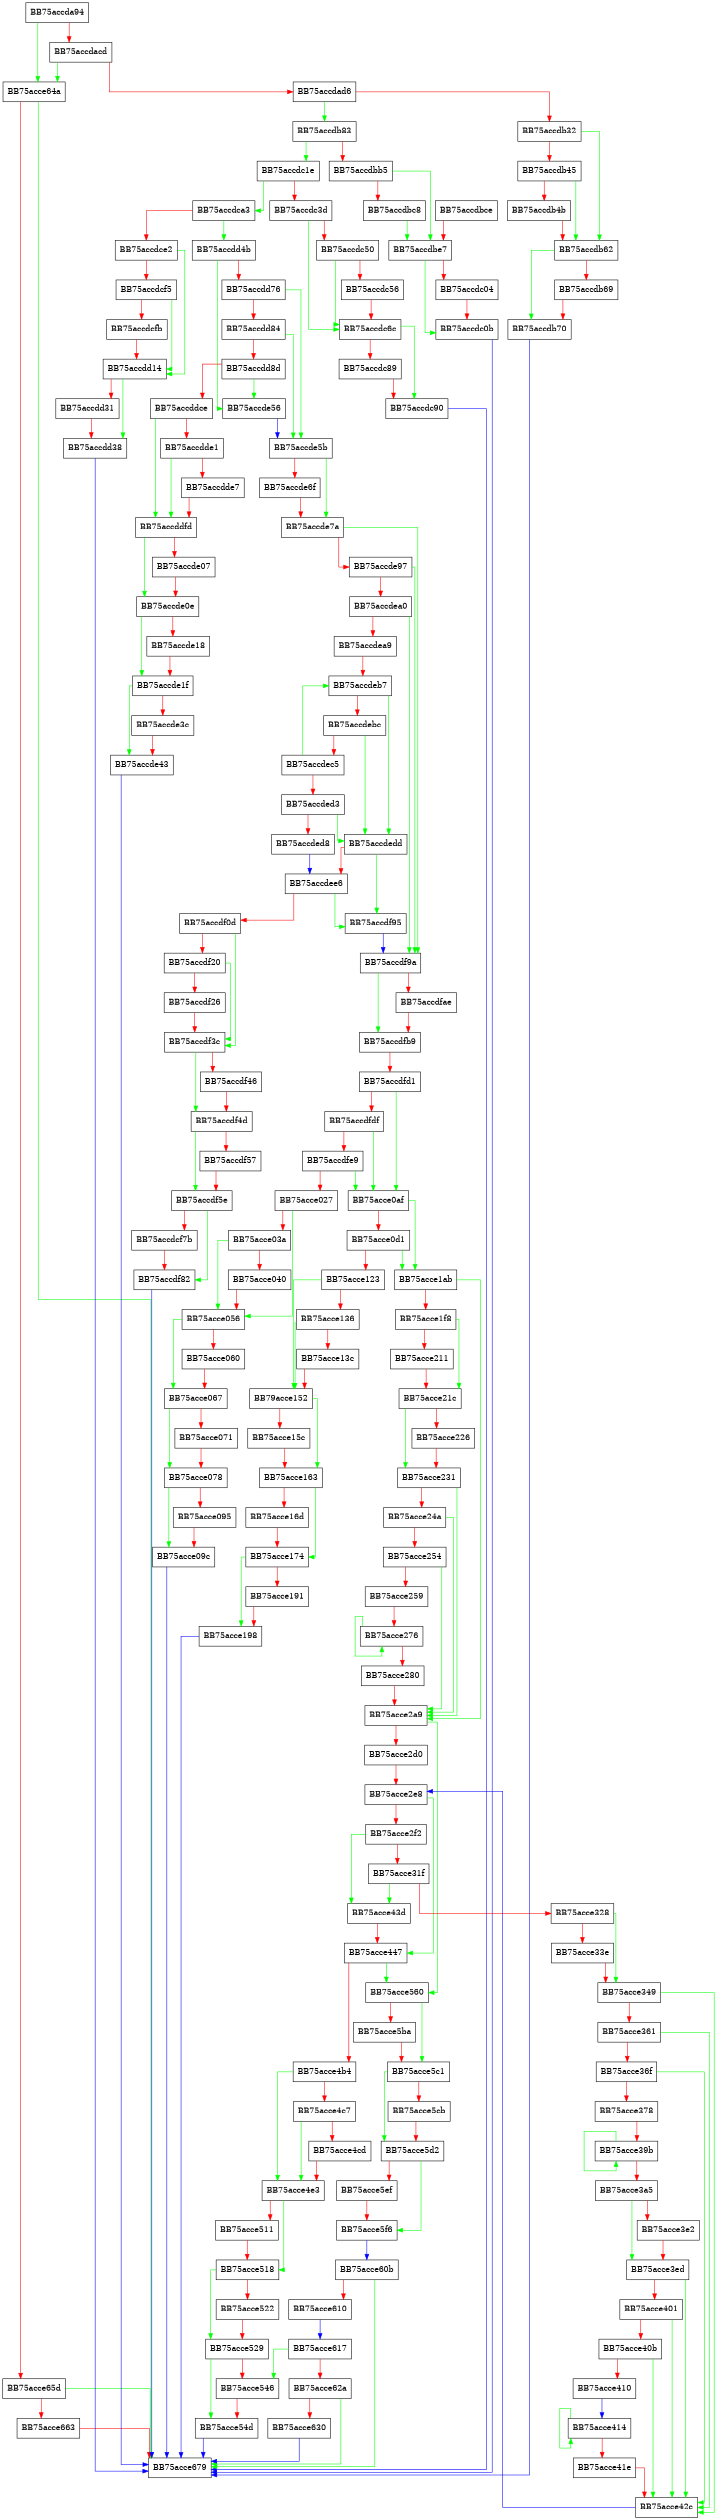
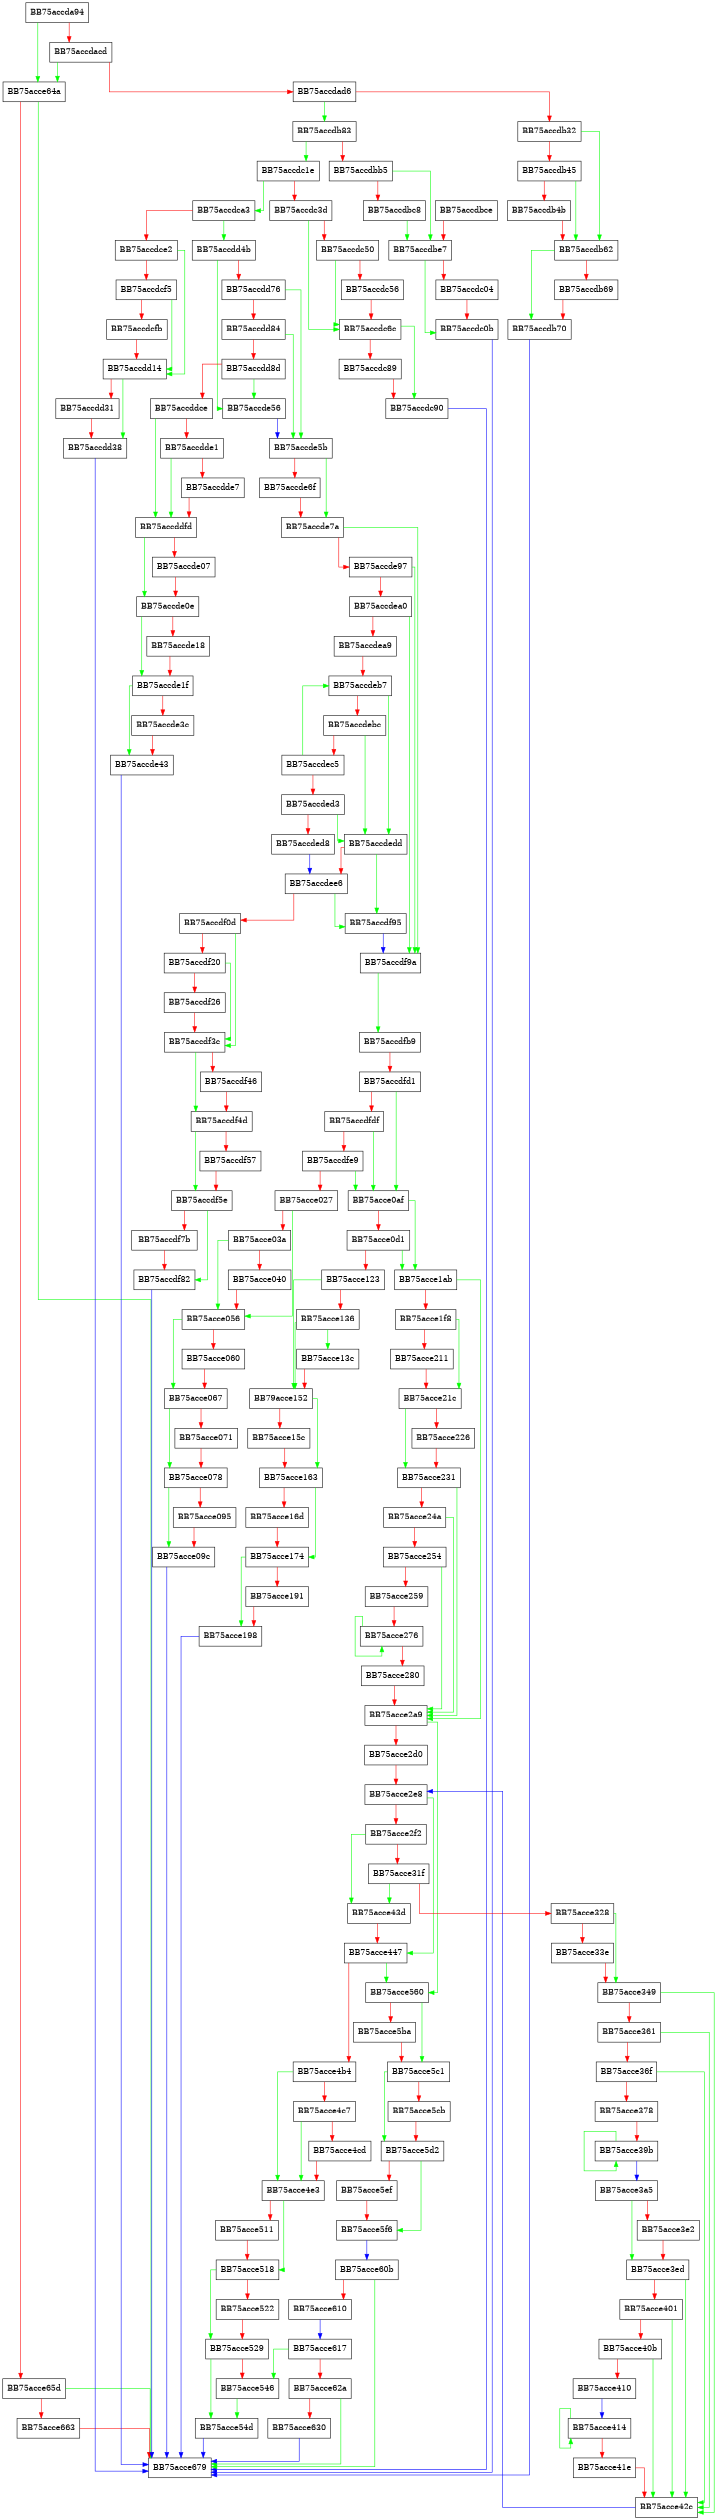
  digraph {
    splines=ortho
    node [shape=box]
    edge [color=red]
    BB75accda94
    BB75acce64a
    BB75accdacd
    BB75acce679
    BB75acce65d
    BB75accdad6
    BB75acce663
    BB75accdb83
    BB75accdb32
    BB75accdc1e
    BB75accdbb5
    BB75accdb62
    BB75accdb45
    BB75accdca3
    BB75accdc3d
    BB75accdbe7
    BB75accdbc8
    BB75accdb70
    BB75accdb69
    BB75accdb4b
    BB75accdd4b
    BB75accdce2
    BB75accdc6c
    BB75accdc50
    BB75accdc0b
    BB75accdc04
    BB75accdbce
    BB75accde56
    BB75accdd76
    BB75accdd14
    BB75accdcf5
    BB75accdc90
    BB75accdc89
    BB75accdc56
    BB75accde5b
    BB75accdd84
    BB75accdd38
    BB75accdd31
    BB75accdcfb
    BB75accde7a
    BB75accde6f
    BB75accdd8d
    BB75accdf9a
    BB75accde97
    BB75accddce
    BB75accddfd
    BB75accdde1
    BB75accde0e
    BB75accde07
    BB75accdde7
    BB75accde1f
    BB75accde18
    BB75accde43
    BB75accde3c
    BB75accdfb9
-   BB75accdfae
    BB75accdea0
    BB75accdfd1
    BB75accdea9
    BB75accdeb7
    BB75accdedd
    BB75accdebc
    BB75accdee6
    BB75accdf95
    BB75accdec5
    BB75accdf0d
    BB75accded3
    BB75accded8
    BB75accdf3c
    BB75accdf20
    BB75accdf4d
    BB75accdf46
    BB75accdf26
    BB75accdf5e
    BB75accdf57
    BB75accdf82
-   BB75accdf7b [label=BB75accdcf7b]
+   BB75accdf7b
    BB75acce0af
    BB75acce1ab
    BB75acce0d1
    BB75accdfdf
    BB75acce2a9
    BB75acce1f8
    BB75acce123
    BB75accdfe9
    BB75acce027
    BB75acce056
    BB75acce03a
    BB75acce067
    BB75acce060
    BB75acce040
    BB75acce078
    BB75acce071
    BB75acce09c
    BB75acce095
    BB75acce560
    BB75acce2d0
    BB75acce21c
    BB75acce211
    n100 [label=BB79acce152]
    BB75acce136
    BB75acce163
    BB75acce15c
    BB75acce13c
    BB75acce174
    BB75acce16d
    BB75acce198
    BB75acce191
    BB75acce5c1
    BB75acce5ba
    BB75acce2e8
    BB75acce231
    BB75acce226
    BB75acce24a
    BB75acce254
    BB75acce259
    BB75acce276
    BB75acce280
    BB75acce5d2
    BB75acce5cb
    BB75acce447
    BB75acce2f2
    BB75acce4b4
    BB75acce43d
    BB75acce31f
    BB75acce4e3
    BB75acce4c7
    BB75acce328
    BB75acce349
    BB75acce33e
    BB75acce42c
    BB75acce361
    BB75acce36f
    BB75acce378
    BB75acce39b
    BB75acce3a5
    BB75acce3ed
    BB75acce3e2
    BB75acce401
    BB75acce40b
    BB75acce410
    BB75acce414
    BB75acce41e
    BB75acce518
    BB75acce511
    BB75acce4cd
    BB75acce529
    BB75acce522
    BB75acce54d
    BB75acce546
    BB75acce5f6
    BB75acce5ef
    BB75acce60b
    BB75acce610
    BB75acce617
    BB75acce62a
    BB75acce630
    BB75accda94 -> BB75acce64a [color=green]
    BB75accda94 -> BB75accdacd
    BB75acce64a -> BB75acce679 [color=green]
    BB75acce64a -> BB75acce65d
    BB75accdacd -> BB75acce64a [color=green]
    BB75accdacd -> BB75accdad6
    BB75acce65d -> BB75acce679 [color=green]
    BB75acce65d -> BB75acce663
    BB75accdad6 -> BB75accdb83 [color=green]
    BB75accdad6 -> BB75accdb32
    BB75acce663 -> BB75acce679
    BB75accdb83 -> BB75accdc1e [color=green]
    BB75accdb83 -> BB75accdbb5
    BB75accdb32 -> BB75accdb62 [color=green]
    BB75accdb32 -> BB75accdb45
    BB75accdc1e -> BB75accdca3 [color=green]
    BB75accdc1e -> BB75accdc3d
    BB75accdbb5 -> BB75accdbe7 [color=green]
    BB75accdbb5 -> BB75accdbc8
    BB75accdb62 -> BB75accdb70 [color=green]
    BB75accdb62 -> BB75accdb69
    BB75accdb45 -> BB75accdb62 [color=green]
    BB75accdb45 -> BB75accdb4b
    BB75accdca3 -> BB75accdd4b [color=green]
    BB75accdca3 -> BB75accdce2
    BB75accdc3d -> BB75accdc6c [color=green]
    BB75accdc3d -> BB75accdc50
    BB75accdbe7 -> BB75accdc0b [color=green]
    BB75accdbe7 -> BB75accdc04
    BB75accdbc8 -> BB75accdbe7 [color=green]
    BB75accdb70 -> BB75acce679 [color=blue]
    BB75accdb69 -> BB75accdb70
    BB75accdb4b -> BB75accdb62
    BB75accdd4b -> BB75accde56 [color=green]
    BB75accdd4b -> BB75accdd76
    BB75accdce2 -> BB75accdd14 [color=green]
    BB75accdce2 -> BB75accdcf5
    BB75accdc6c -> BB75accdc90 [color=green]
    BB75accdc6c -> BB75accdc89
    BB75accdc50 -> BB75accdc6c [color=green]
    BB75accdc50 -> BB75accdc56
    BB75accdc0b -> BB75acce679 [color=blue]
    BB75accdc04 -> BB75accdc0b
    BB75accdbce -> BB75accdbe7
    BB75accde56 -> BB75accde5b [color=blue]
    BB75accdd76 -> BB75accde5b [color=green]
    BB75accdd76 -> BB75accdd84
    BB75accdd14 -> BB75accdd38 [color=green]
    BB75accdd14 -> BB75accdd31
    BB75accdcf5 -> BB75accdd14 [color=green]
    BB75accdcf5 -> BB75accdcfb
    BB75accdc90 -> BB75acce679 [color=blue]
    BB75accdc89 -> BB75accdc90
    BB75accdc56 -> BB75accdc6c
    BB75accde5b -> BB75accde7a [color=green]
    BB75accde5b -> BB75accde6f
    BB75accdd84 -> BB75accde5b [color=green]
    BB75accdd84 -> BB75accdd8d
    BB75accdd38 -> BB75acce679 [color=blue]
    BB75accdd31 -> BB75accdd38
    BB75accdcfb -> BB75accdd14
    BB75accde7a -> BB75accdf9a [color=green]
    BB75accde7a -> BB75accde97
    BB75accde6f -> BB75accde7a
    BB75accdd8d -> BB75accde56 [color=green]
    BB75accdd8d -> BB75accddce
    BB75accdf9a -> BB75accdfb9 [color=green]
-   BB75accdf9a -> BB75accdfae
    BB75accde97 -> BB75accdf9a [color=green]
    BB75accde97 -> BB75accdea0
    BB75accddce -> BB75accddfd [color=green]
    BB75accddce -> BB75accdde1
    BB75accddfd -> BB75accde0e [color=green]
    BB75accddfd -> BB75accde07
    BB75accdde1 -> BB75accddfd [color=green]
    BB75accdde1 -> BB75accdde7
    BB75accde0e -> BB75accde1f [color=green]
    BB75accde0e -> BB75accde18
    BB75accde07 -> BB75accde0e
    BB75accdde7 -> BB75accddfd
    BB75accde1f -> BB75accde43 [color=green]
    BB75accde1f -> BB75accde3c
    BB75accde18 -> BB75accde1f
    BB75accde43 -> BB75acce679 [color=blue]
    BB75accde3c -> BB75accde43
    BB75accdfb9 -> BB75accdfd1
-   BB75accdfae -> BB75accdfb9
    BB75accdea0 -> BB75accdf9a [color=green]
    BB75accdea0 -> BB75accdea9
    BB75accdfd1 -> BB75acce0af [color=green]
    BB75accdfd1 -> BB75accdfdf
    BB75accdea9 -> BB75accdeb7
    BB75accdeb7 -> BB75accdedd [color=green]
    BB75accdeb7 -> BB75accdebc
    BB75accdedd -> BB75accdee6
    BB75accdedd -> BB75accdf95 [color=green]
    BB75accdebc -> BB75accdedd [color=green]
    BB75accdebc -> BB75accdec5
    BB75accdee6 -> BB75accdf95 [color=green]
    BB75accdee6 -> BB75accdf0d
    BB75accdf95 -> BB75accdf9a [color=blue]
    BB75accdec5 -> BB75accdeb7 [color=green]
    BB75accdec5 -> BB75accded3
    BB75accdf0d -> BB75accdf3c [color=green]
    BB75accdf0d -> BB75accdf20
    BB75accded3 -> BB75accdedd [color=green]
    BB75accded3 -> BB75accded8
    BB75accded8 -> BB75accdee6 [color=blue]
    BB75accdf3c -> BB75accdf4d [color=green]
    BB75accdf3c -> BB75accdf46
    BB75accdf20 -> BB75accdf3c [color=green]
    BB75accdf20 -> BB75accdf26
    BB75accdf4d -> BB75accdf5e [color=green]
    BB75accdf4d -> BB75accdf57
    BB75accdf46 -> BB75accdf4d
    BB75accdf26 -> BB75accdf3c
    BB75accdf5e -> BB75accdf82 [color=green]
    BB75accdf5e -> BB75accdf7b
    BB75accdf57 -> BB75accdf5e
    BB75accdf82 -> BB75acce679 [color=blue]
    BB75accdf7b -> BB75accdf82
    BB75acce0af -> BB75acce1ab [color=green]
    BB75acce0af -> BB75acce0d1
    BB75acce1ab -> BB75acce2a9 [color=green]
    BB75acce1ab -> BB75acce1f8
    BB75acce0d1 -> BB75acce1ab [color=green]
    BB75acce0d1 -> BB75acce123
    BB75accdfdf -> BB75acce0af [color=green]
    BB75accdfdf -> BB75accdfe9
    BB75acce2a9 -> BB75acce560 [color=green]
    BB75acce2a9 -> BB75acce2d0
    BB75acce1f8 -> BB75acce21c [color=green]
    BB75acce1f8 -> BB75acce211
    BB75acce123 -> n100 [color=green]
    BB75acce123 -> BB75acce136
    BB75accdfe9 -> BB75acce0af [color=green]
    BB75accdfe9 -> BB75acce027
    BB75acce027 -> BB75acce056 [color=green]
    BB75acce027 -> BB75acce03a
    BB75acce056 -> BB75acce067 [color=green]
    BB75acce056 -> BB75acce060
    BB75acce03a -> BB75acce056 [color=green]
    BB75acce03a -> BB75acce040
    BB75acce067 -> BB75acce078 [color=green]
    BB75acce067 -> BB75acce071
    BB75acce060 -> BB75acce067
    BB75acce040 -> BB75acce056
    BB75acce078 -> BB75acce09c [color=green]
    BB75acce078 -> BB75acce095
    BB75acce071 -> BB75acce078
    BB75acce09c -> BB75acce679 [color=blue]
    BB75acce095 -> BB75acce09c
    BB75acce560 -> BB75acce5c1 [color=green]
    BB75acce560 -> BB75acce5ba
    BB75acce2d0 -> BB75acce2e8
    BB75acce21c -> BB75acce231 [color=green]
    BB75acce21c -> BB75acce226
    BB75acce211 -> BB75acce21c
    n100 -> BB75acce163 [color=green]
    n100 -> BB75acce15c
    BB75acce136 -> n100 [color=green]
-   BB75acce136 -> BB75acce13c
+   BB75acce136 -> BB75acce13c [color=green]
    BB75acce163 -> BB75acce174 [color=green]
    BB75acce163 -> BB75acce16d
    BB75acce15c -> BB75acce163
    BB75acce13c -> n100
    BB75acce174 -> BB75acce198 [color=green]
    BB75acce174 -> BB75acce191
    BB75acce16d -> BB75acce174
    BB75acce198 -> BB75acce679 [color=blue]
    BB75acce191 -> BB75acce198
    BB75acce5c1 -> BB75acce5d2 [color=green]
    BB75acce5c1 -> BB75acce5cb
    BB75acce5ba -> BB75acce5c1
    BB75acce2e8 -> BB75acce447 [color=green]
    BB75acce2e8 -> BB75acce2f2
    BB75acce231 -> BB75acce2a9 [color=green]
    BB75acce231 -> BB75acce24a
    BB75acce226 -> BB75acce231
    BB75acce24a -> BB75acce2a9 [color=green]
    BB75acce24a -> BB75acce254
    BB75acce254 -> BB75acce2a9 [color=green]
    BB75acce254 -> BB75acce259
    BB75acce259 -> BB75acce276
    BB75acce276 -> BB75acce276 [color=green]
    BB75acce276 -> BB75acce280
    BB75acce280 -> BB75acce2a9
    BB75acce5d2 -> BB75acce5f6 [color=green]
    BB75acce5d2 -> BB75acce5ef
    BB75acce5cb -> BB75acce5d2
    BB75acce447 -> BB75acce560 [color=green]
    BB75acce447 -> BB75acce4b4
    BB75acce2f2 -> BB75acce43d [color=green]
    BB75acce2f2 -> BB75acce31f
    BB75acce4b4 -> BB75acce4e3 [color=green]
    BB75acce4b4 -> BB75acce4c7
    BB75acce43d -> BB75acce447
    BB75acce31f -> BB75acce43d [color=green]
    BB75acce31f -> BB75acce328
    BB75acce4e3 -> BB75acce518 [color=green]
    BB75acce4e3 -> BB75acce511
    BB75acce4c7 -> BB75acce4e3 [color=green]
    BB75acce4c7 -> BB75acce4cd
    BB75acce328 -> BB75acce349 [color=green]
    BB75acce328 -> BB75acce33e
    BB75acce349 -> BB75acce42c [color=green]
    BB75acce349 -> BB75acce361
    BB75acce33e -> BB75acce349
    BB75acce42c -> BB75acce2e8 [color=blue]
    BB75acce361 -> BB75acce42c [color=green]
    BB75acce361 -> BB75acce36f
    BB75acce36f -> BB75acce42c [color=green]
    BB75acce36f -> BB75acce378
    BB75acce378 -> BB75acce39b
    BB75acce39b -> BB75acce39b [color=green]
-   BB75acce39b -> BB75acce3a5
+   BB75acce39b -> BB75acce3a5 [color=blue]
    BB75acce3a5 -> BB75acce3ed [color=green]
    BB75acce3a5 -> BB75acce3e2
    BB75acce3ed -> BB75acce42c [color=green]
    BB75acce3ed -> BB75acce401
    BB75acce3e2 -> BB75acce3ed
    BB75acce401 -> BB75acce42c [color=green]
    BB75acce401 -> BB75acce40b
    BB75acce40b -> BB75acce42c [color=green]
    BB75acce40b -> BB75acce410
    BB75acce410 -> BB75acce414 [color=blue]
    BB75acce414 -> BB75acce414 [color=green]
    BB75acce414 -> BB75acce41e
    BB75acce41e -> BB75acce42c
    BB75acce518 -> BB75acce529 [color=green]
    BB75acce518 -> BB75acce522
    BB75acce511 -> BB75acce518
    BB75acce4cd -> BB75acce4e3
    BB75acce529 -> BB75acce54d [color=green]
    BB75acce529 -> BB75acce546
    BB75acce522 -> BB75acce529
    BB75acce54d -> BB75acce679 [color=blue]
-   BB75acce546 -> BB75acce54d
+   BB75acce546 -> BB75acce54d [color=green]
    BB75acce5f6 -> BB75acce60b [color=blue]
    BB75acce5ef -> BB75acce5f6
    BB75acce60b -> BB75acce679 [color=green]
    BB75acce60b -> BB75acce610
    BB75acce610 -> BB75acce617 [color=blue]
    BB75acce617 -> BB75acce546 [color=green]
    BB75acce617 -> BB75acce62a
    BB75acce62a -> BB75acce679 [color=green]
    BB75acce62a -> BB75acce630
    BB75acce630 -> BB75acce679 [color=blue]
  }
